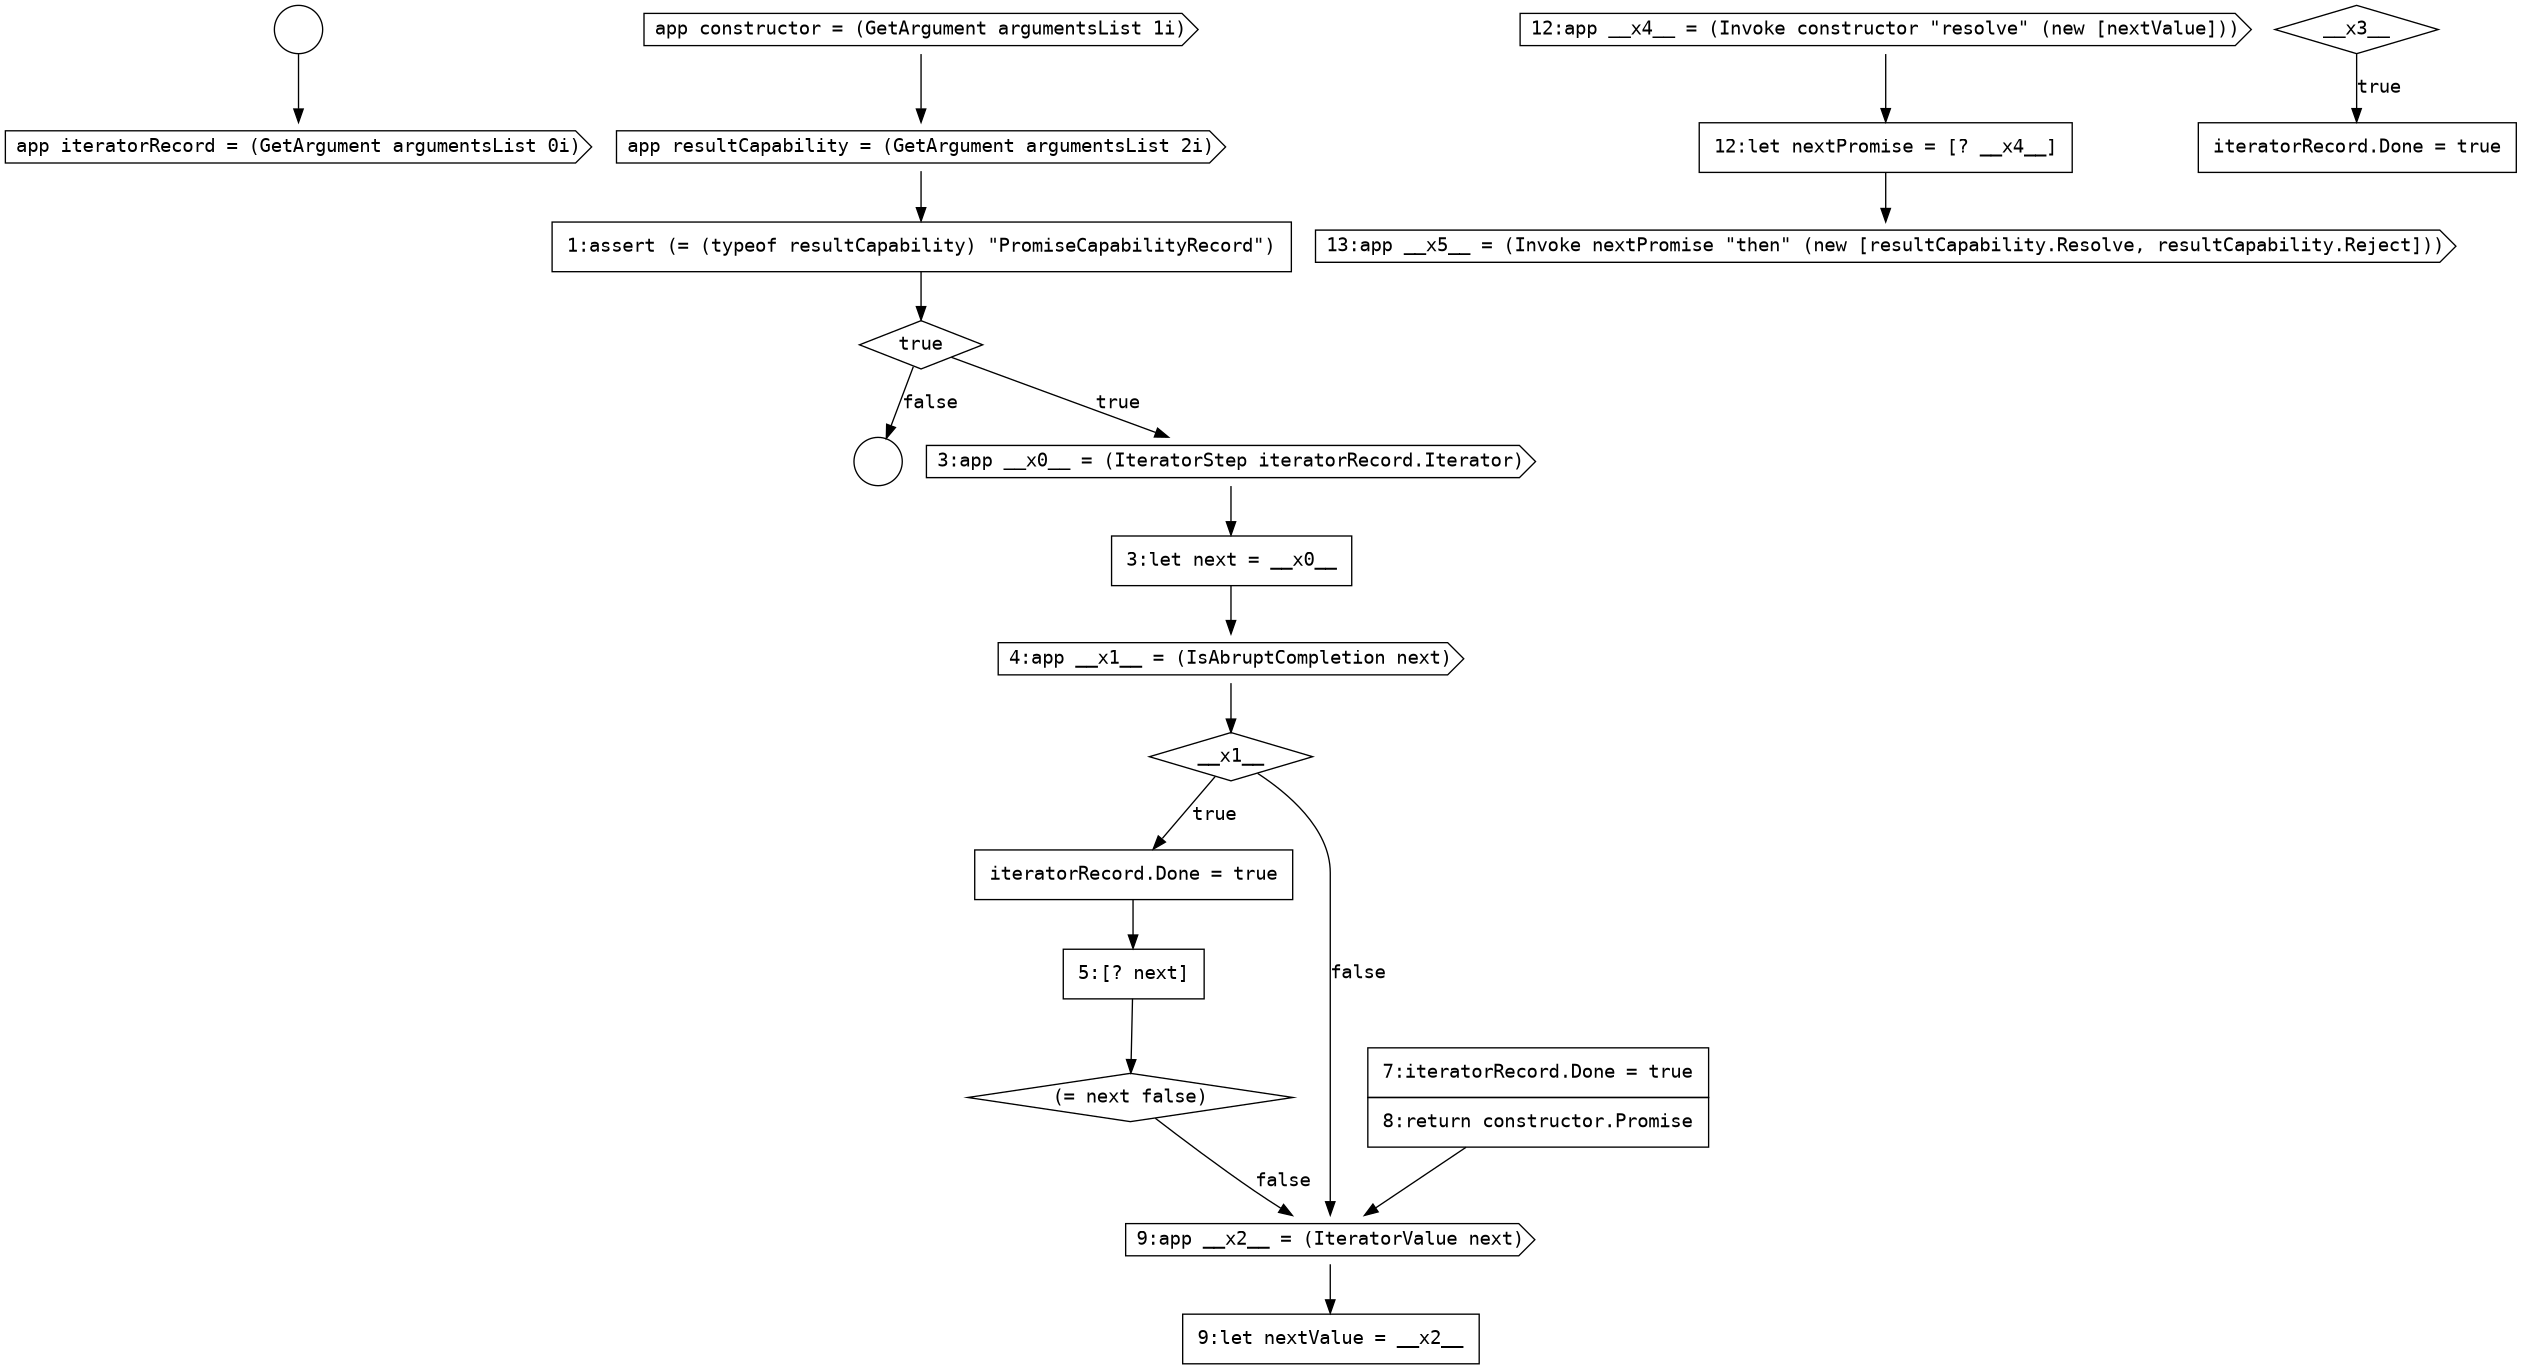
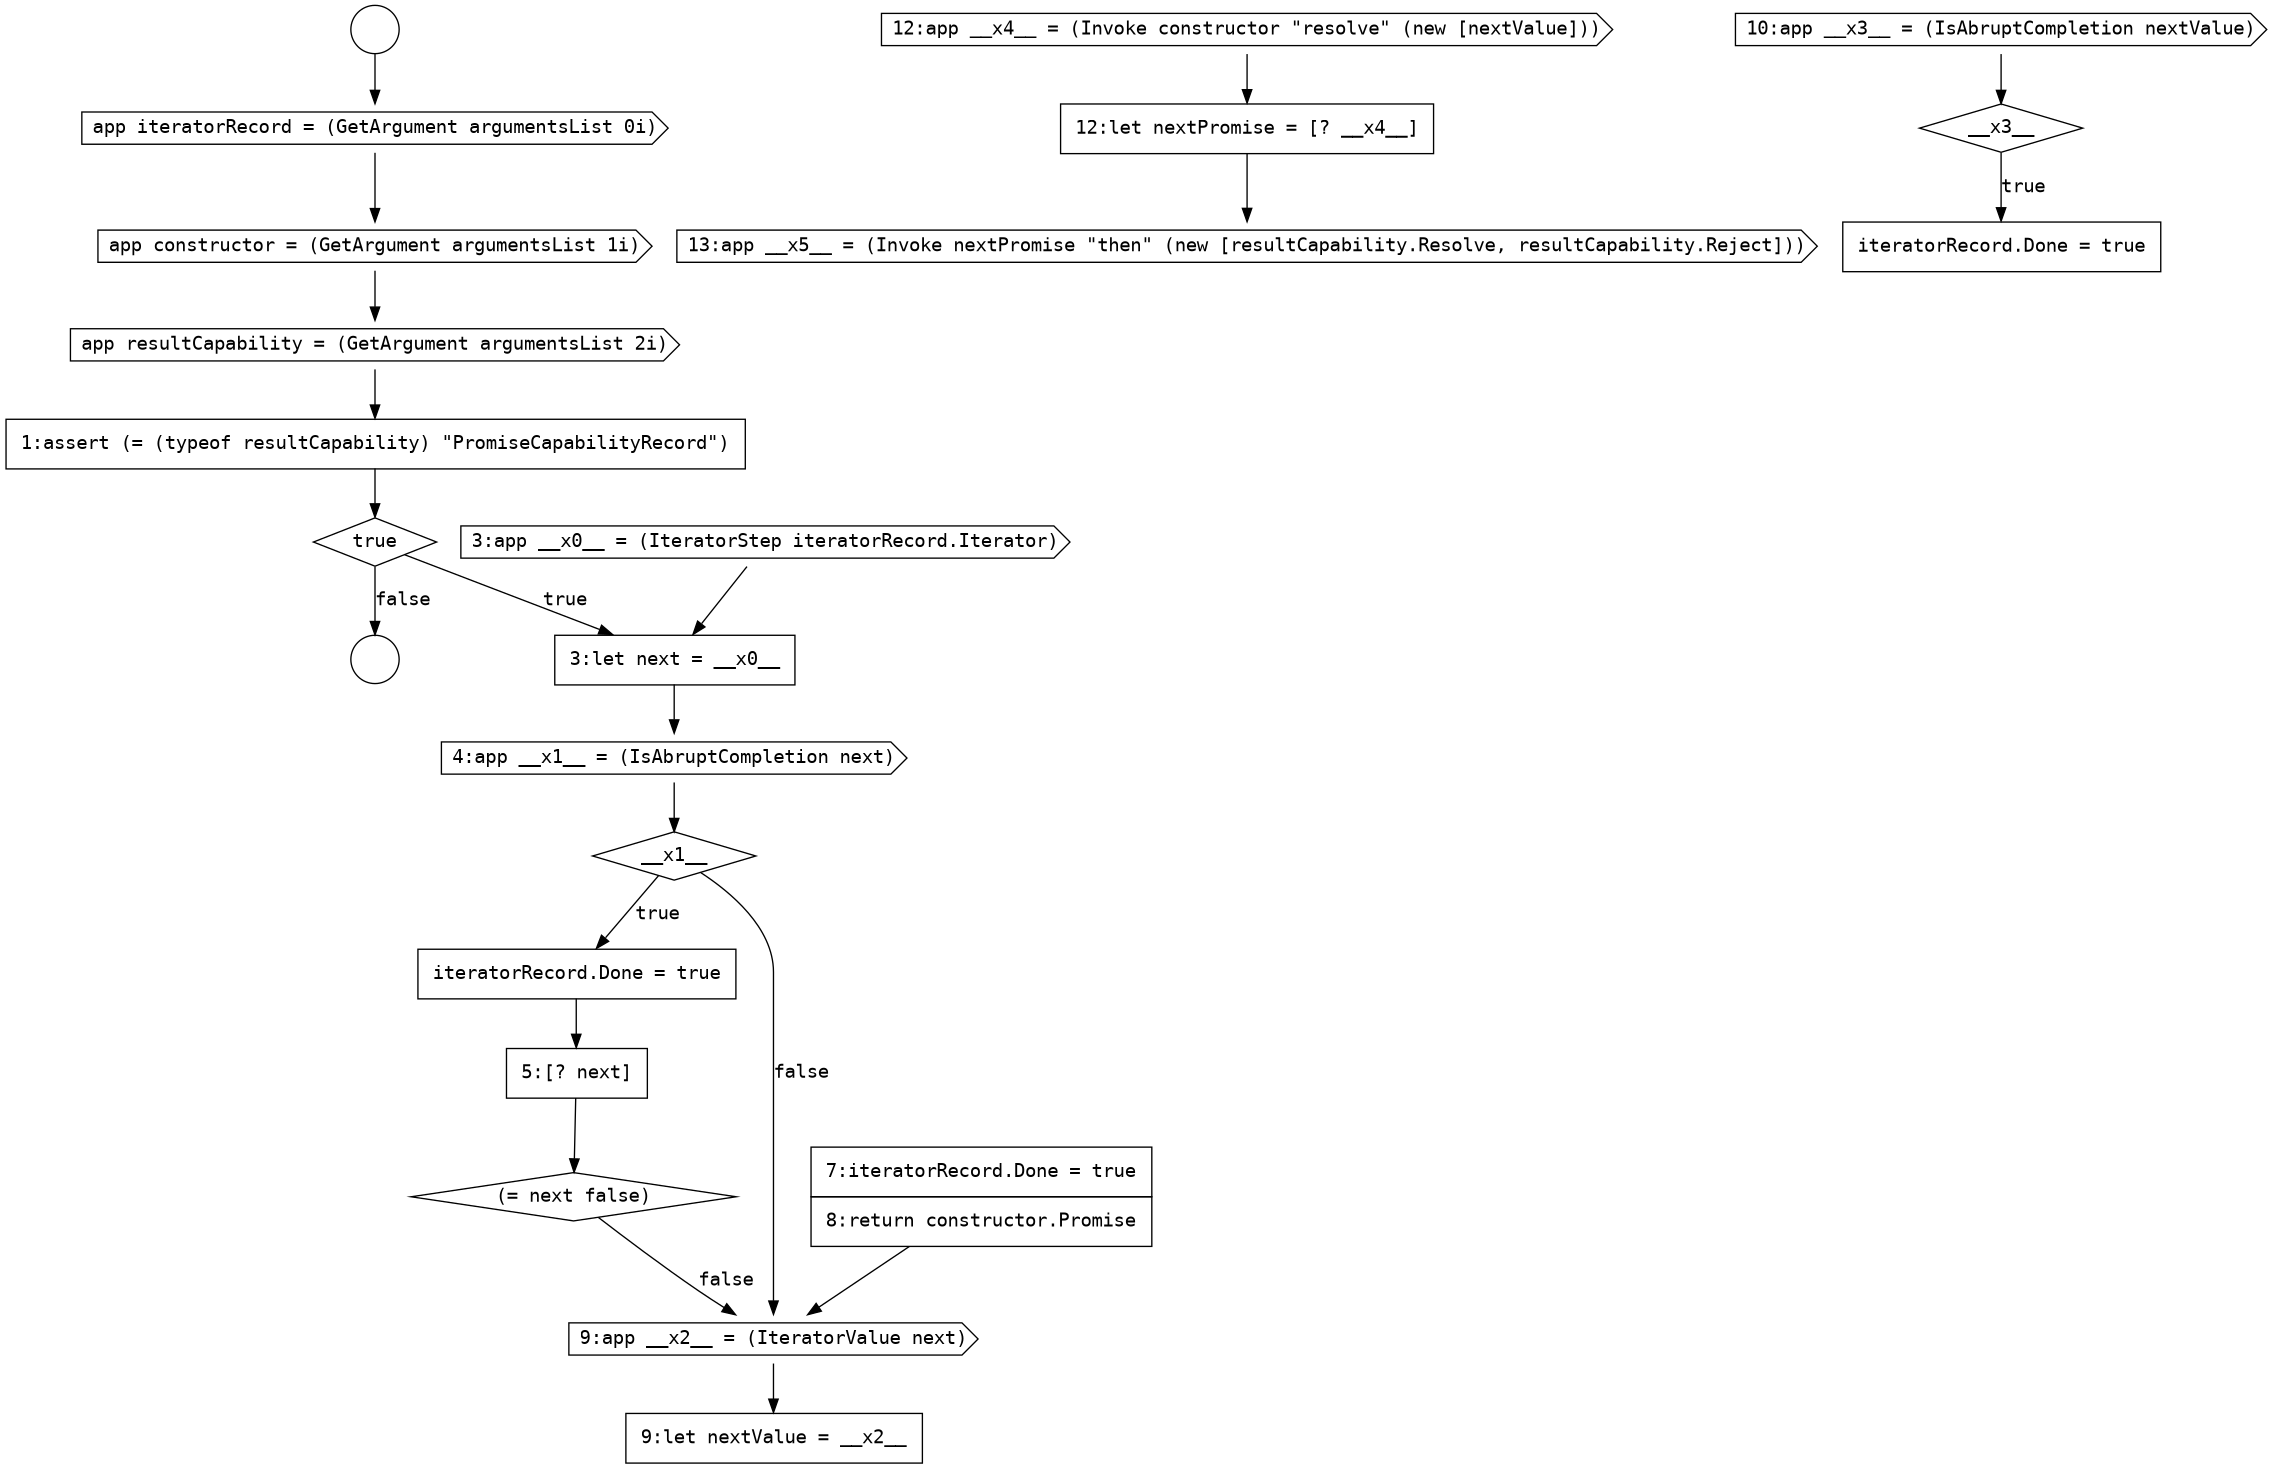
  digraph {
    fontname="DejaVu Sans Mono"
    node [color=black fillcolor=white fontname="DejaVu Sans Mono" shape=cds style=filled]
    edge [color=black fontname="DejaVu Sans Mono"]
    n1 [label=" " shape=circle]
    n2 [label=<<font color="black">app iteratorRecord = (GetArgument argumentsList 0i)</font>>]
    n3 [label=<<font color="black">app constructor = (GetArgument argumentsList 1i)</font>>]
    n4 [label=<<font color="black">     <table border="0" cellborder="1" cellspacing="0" cellpadding="10">       <tr><td align="left">1:assert (= (typeof resultCapability) &quot;PromiseCapabilityRecord&quot;)</td></tr>     </table>   </font>> margin=0 shape=none]
    n5 [label=<<font color="black">true</font>> shape=diamond]
    n6 [label=" " shape=circle]
    n7 [label=<<font color="black">3:app __x0__ = (IteratorStep iteratorRecord.Iterator)</font>>]
    n8 [label=<<font color="black">__x1__</font>> shape=diamond]
    n9 [label=<<font color="black">     <table border="0" cellborder="1" cellspacing="0" cellpadding="10">       <tr><td align="left">iteratorRecord.Done = true</td></tr>     </table>   </font>> margin=0 shape=none]
    n10 [label=<<font color="black">9:app __x2__ = (IteratorValue next)</font>>]
    n11 [label=<<font color="black">     <table border="0" cellborder="1" cellspacing="0" cellpadding="10">       <tr><td align="left">5:[? next]</td></tr>     </table>   </font>> margin=0 shape=none]
    n12 [label=<<font color="black">(= next false)</font>> shape=diamond]
    n13 [label=<<font color="black">     <table border="0" cellborder="1" cellspacing="0" cellpadding="10">       <tr><td align="left">7:iteratorRecord.Done = true</td></tr>       <tr><td align="left">8:return constructor.Promise</td></tr>     </table>   </font>> margin=0 shape=none]
    n14 [label=<<font color="black">     <table border="0" cellborder="1" cellspacing="0" cellpadding="10">       <tr><td align="left">9:let nextValue = __x2__</td></tr>     </table>   </font>> margin=0 shape=none]
    n15 [label=<<font color="black">12:app __x4__ = (Invoke constructor &quot;resolve&quot; (new [nextValue]))</font>>]
    n16 [label=<<font color="black">     <table border="0" cellborder="1" cellspacing="0" cellpadding="10">       <tr><td align="left">12:let nextPromise = [? __x4__]</td></tr>     </table>   </font>> margin=0 shape=none]
    n17 [label=<<font color="black">     <table border="0" cellborder="1" cellspacing="0" cellpadding="10">       <tr><td align="left">3:let next = __x0__</td></tr>     </table>   </font>> margin=0 shape=none]
    n18 [label=<<font color="black">13:app __x5__ = (Invoke nextPromise &quot;then&quot; (new [resultCapability.Resolve, resultCapability.Reject]))</font>>]
    n19 [label=<<font color="black">4:app __x1__ = (IsAbruptCompletion next)</font>>]
    n20 [label=<<font color="black">app resultCapability = (GetArgument argumentsList 2i)</font>>]
+   n21 [label=<<font color="black">10:app __x3__ = (IsAbruptCompletion nextValue)</font>>]
    n22 [label=<<font color="black">__x3__</font>> shape=diamond]
    n23 [label=<<font color="black">     <table border="0" cellborder="1" cellspacing="0" cellpadding="10">       <tr><td align="left">iteratorRecord.Done = true</td></tr>     </table>   </font>> margin=0 shape=none]
    n1 -> n2
+   n2 -> n3
    n3 -> n20
    n4 -> n5
    n5 -> n6 [label=<<font color="black">false</font>>]
-   n5 -> n7 [label=<<font color="black">true</font>>]
+   n5 -> n17 [label=<<font color="black">true</font>>]
    n7 -> n17
    n8 -> n9 [label=<<font color="black">true</font>>]
    n8 -> n10 [label=<<font color="black">false</font>>]
    n9 -> n11
    n10 -> n14
    n11 -> n12
    n12 -> n10 [label=<<font color="black">false</font>>]
    n13 -> n10
    n15 -> n16
    n16 -> n18
    n17 -> n19
    n19 -> n8
    n20 -> n4
+   n21 -> n22
    n22 -> n23 [label=<<font color="black">true</font>>]
  }
